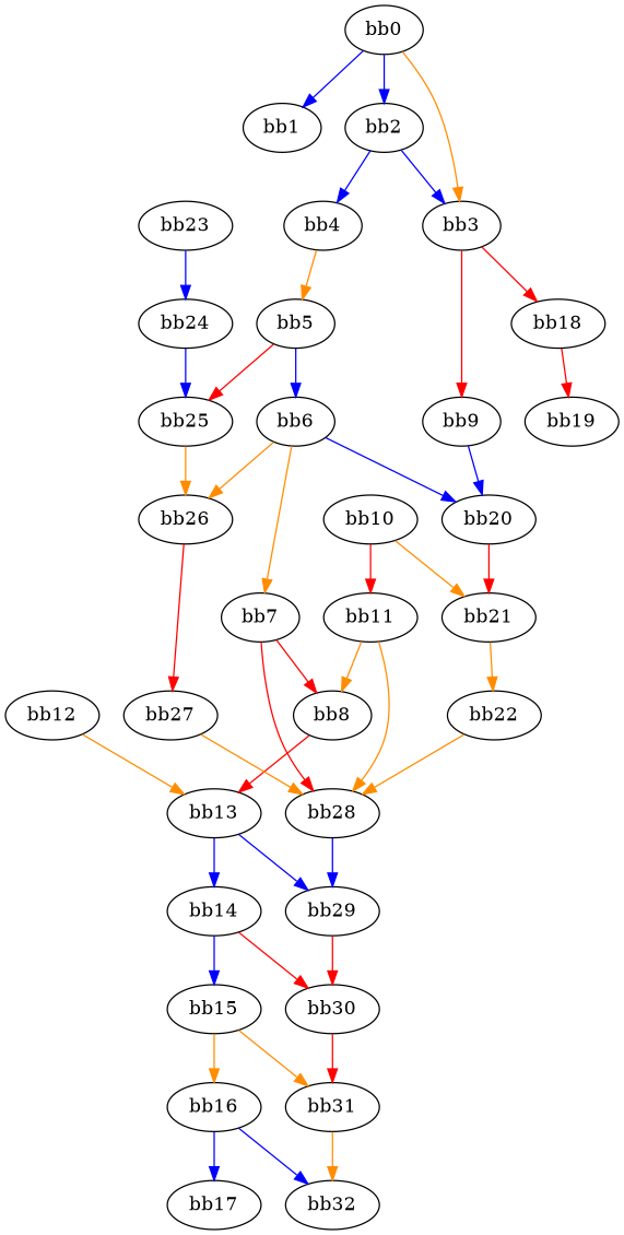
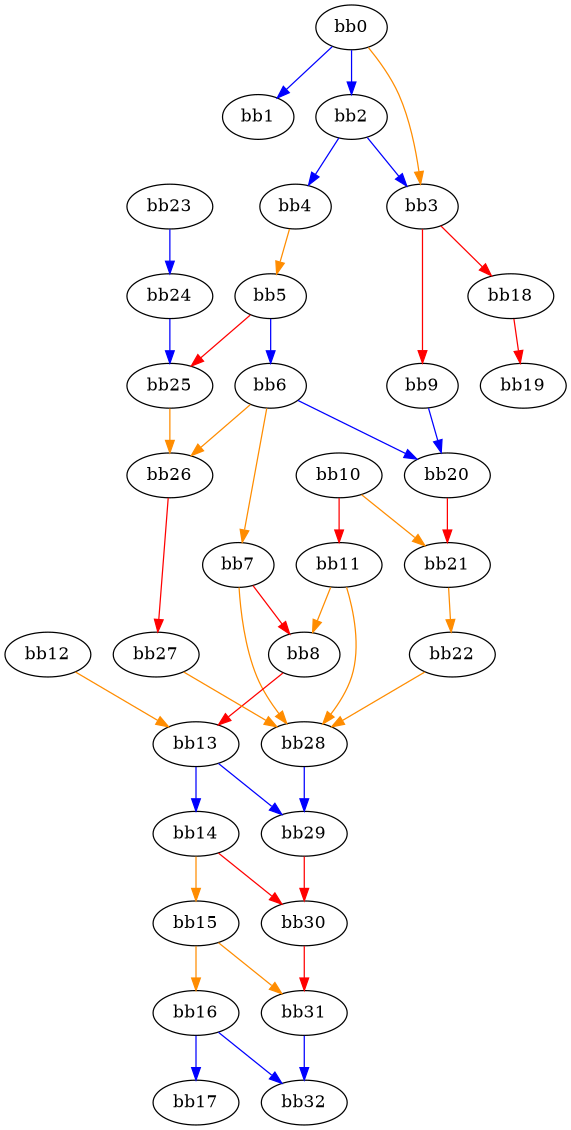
  digraph {
    edge [color=darkorange]
    n1 [label="bb0\l"]
    n2 [label="bb1\l"]
    n3 [label="bb2\l"]
    n4 [label="bb3\l"]
    n5 [label="bb4\l"]
    n6 [label="bb9\l"]
    n7 [label="bb18\l"]
    n8 [label="bb5\l"]
    n9 [label="bb20\l"]
    n10 [label="bb19\l"]
    n11 [label="bb6\l"]
    n12 [label="bb25\l"]
    n13 [label="bb23\l"]
    n14 [label="bb24\l"]
    n15 [label="bb7\l"]
    n16 [label="bb26\l"]
    n17 [label="bb8\l"]
    n18 [label="bb28\l"]
    n19 [label="bb27\l"]
    n20 [label="bb13\l"]
    n21 [label="bb29\l"]
    n22 [label="bb14\l"]
    n23 [label="bb10\l"]
    n24 [label="bb11\l"]
    n25 [label="bb21\l"]
    n26 [label="bb22\l"]
    n27 [label="bb12\l"]
    n28 [label="bb15\l"]
    n29 [label="bb30\l"]
    n30 [label="bb16\l"]
    n31 [label="bb31\l"]
    n32 [label="bb17\l"]
    n33 [label="bb32\l"]
    n1 -> n2 [color=blue]
    n1 -> n3 [color=blue]
    n1 -> n4
    n3 -> n4 [color=blue]
    n3 -> n5 [color=blue]
    n4 -> n6 [color=red]
    n4 -> n7 [color=red]
    n5 -> n8
    n6 -> n9 [color=blue]
    n7 -> n10 [color=red]
    n8 -> n11 [color=blue]
    n8 -> n12 [color=red]
    n9 -> n25 [color=red]
    n11 -> n9 [color=blue]
    n11 -> n15
    n11 -> n16
    n12 -> n16
    n13 -> n14 [color=blue]
    n14 -> n12 [color=blue]
    n15 -> n17 [color=red]
-   n15 -> n18 [color=red]
+   n15 -> n18
    n16 -> n19 [color=red]
    n17 -> n20 [color=red]
    n18 -> n21 [color=blue]
    n19 -> n18
    n20 -> n21 [color=blue]
    n20 -> n22 [color=blue]
    n21 -> n29 [color=red]
-   n22 -> n28 [color=blue]
+   n22 -> n28
    n22 -> n29 [color=red]
    n23 -> n24 [color=red]
    n23 -> n25
    n24 -> n17
    n24 -> n18
    n25 -> n26
    n26 -> n18
    n27 -> n20
    n28 -> n30
    n28 -> n31
    n29 -> n31 [color=red]
    n30 -> n32 [color=blue]
    n30 -> n33 [color=blue]
-   n31 -> n33
+   n31 -> n33 [color=blue]
  }
